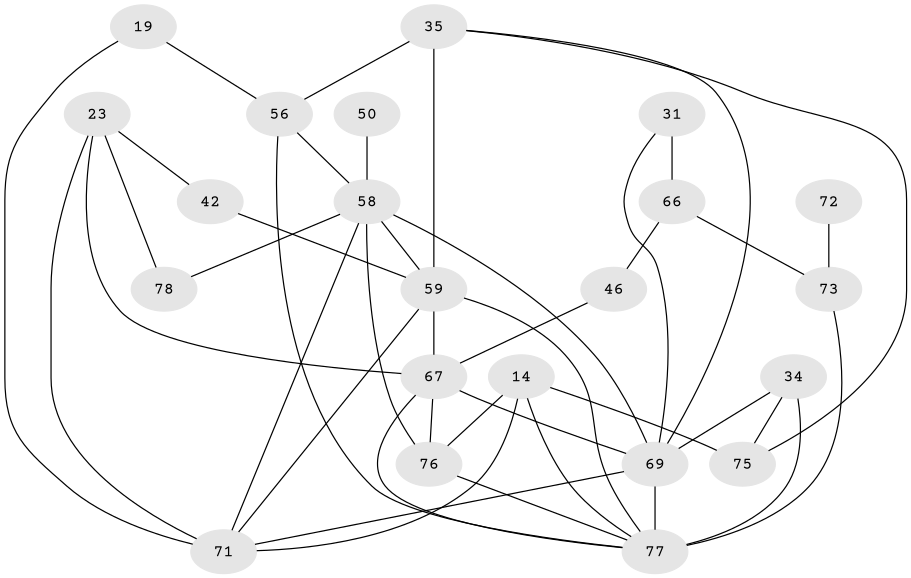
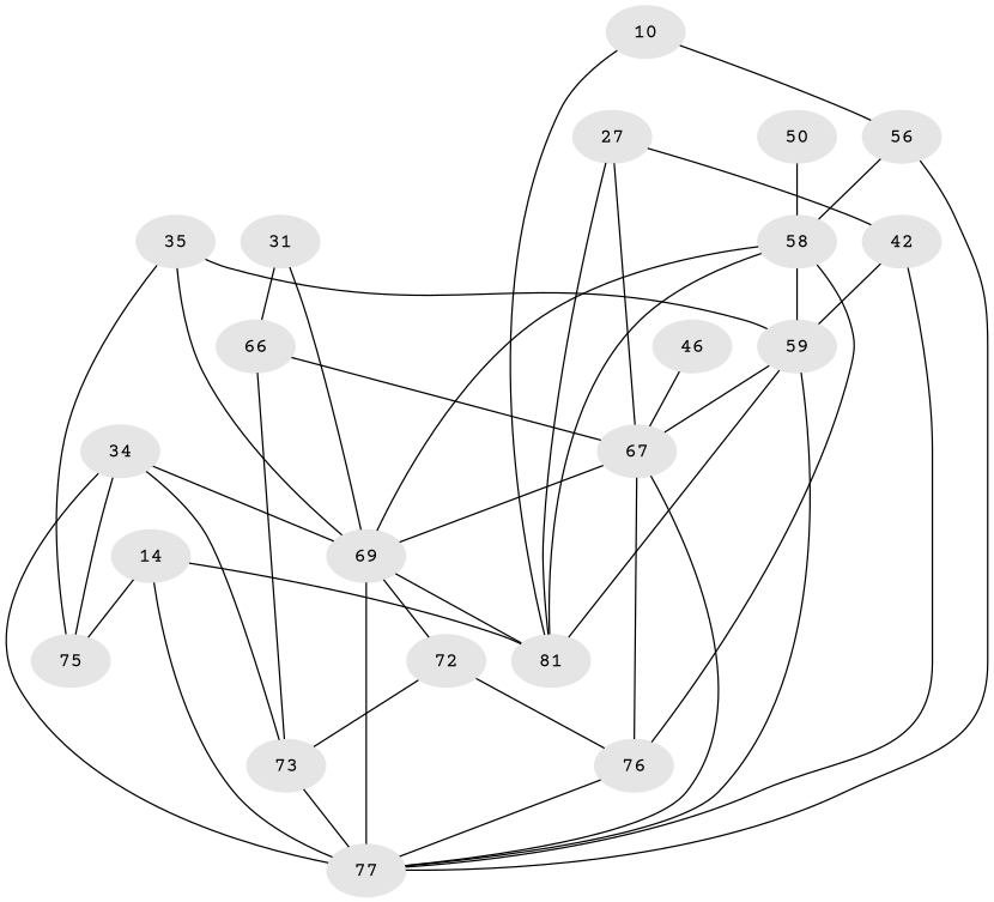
  graph {
    fontname="Courier Prime"
    node [color=gray90 fontname="Courier Prime" style=filled]
    edge [fontname="Courier Prime"]
    56 [super="+1"]
    77 [super="+28+11+39+60+74"]
    58 [super="+13+54"]
-   10 [label=19]
-   71 [super="+47"]
+   10
+   71 [super="+47" label=81]
    14
    75
-   23
+   23 [label=27]
    42
    67 [super="+36+32+29+64"]
-   78
    59 [super="+51+48"]
    69 [super="+7+4+57+65+61"]
    76 [super="+3+62+55"]
    34 [super="+8"]
    73 [super="+22+68"]
    72
    35
    n19 [label=31 super="+2"]
    66
    46 [super="+9+24"]
    50
    56 -- 77
    56 -- 58
    58 -- 71 [weight=2]
-   58 -- 78 [weight=2]
    58 -- 59 [weight=4]
    58 -- 69
    58 -- 76 [weight=3]
    10 -- 56
    10 -- 71
    14 -- 77 [weight=2]
    14 -- 71 [weight=2]
    14 -- 75
    23 -- 71 [weight=2]
    23 -- 42
    23 -- 67 [weight=2]
-   23 -- 78
+   42 -- 77
    42 -- 59
    67 -- 77
    67 -- 69 [weight=7]
    67 -- 76 [weight=4]
    59 -- 77 [weight=2]
    59 -- 71
    59 -- 67 [weight=5]
    69 -- 77 [weight=8]
    69 -- 71
+   69 -- 72
    76 -- 77 [weight=3]
    34 -- 77 [weight=2]
    34 -- 75
    34 -- 69
+   34 -- 73 [weight=2]
    73 -- 77 [weight=2]
-   14 -- 76
+   72 -- 76
    72 -- 73
-   35 -- 56 [weight=2]
    35 -- 75
    35 -- 59 [weight=2]
    35 -- 69
    n19 -- 69
    n19 -- 66 [weight=2]
-   66 -- 46
+   66 -- 67
    66 -- 73 [weight=2]
    46 -- 67 [weight=3]
    50 -- 58 [weight=2]
  }
